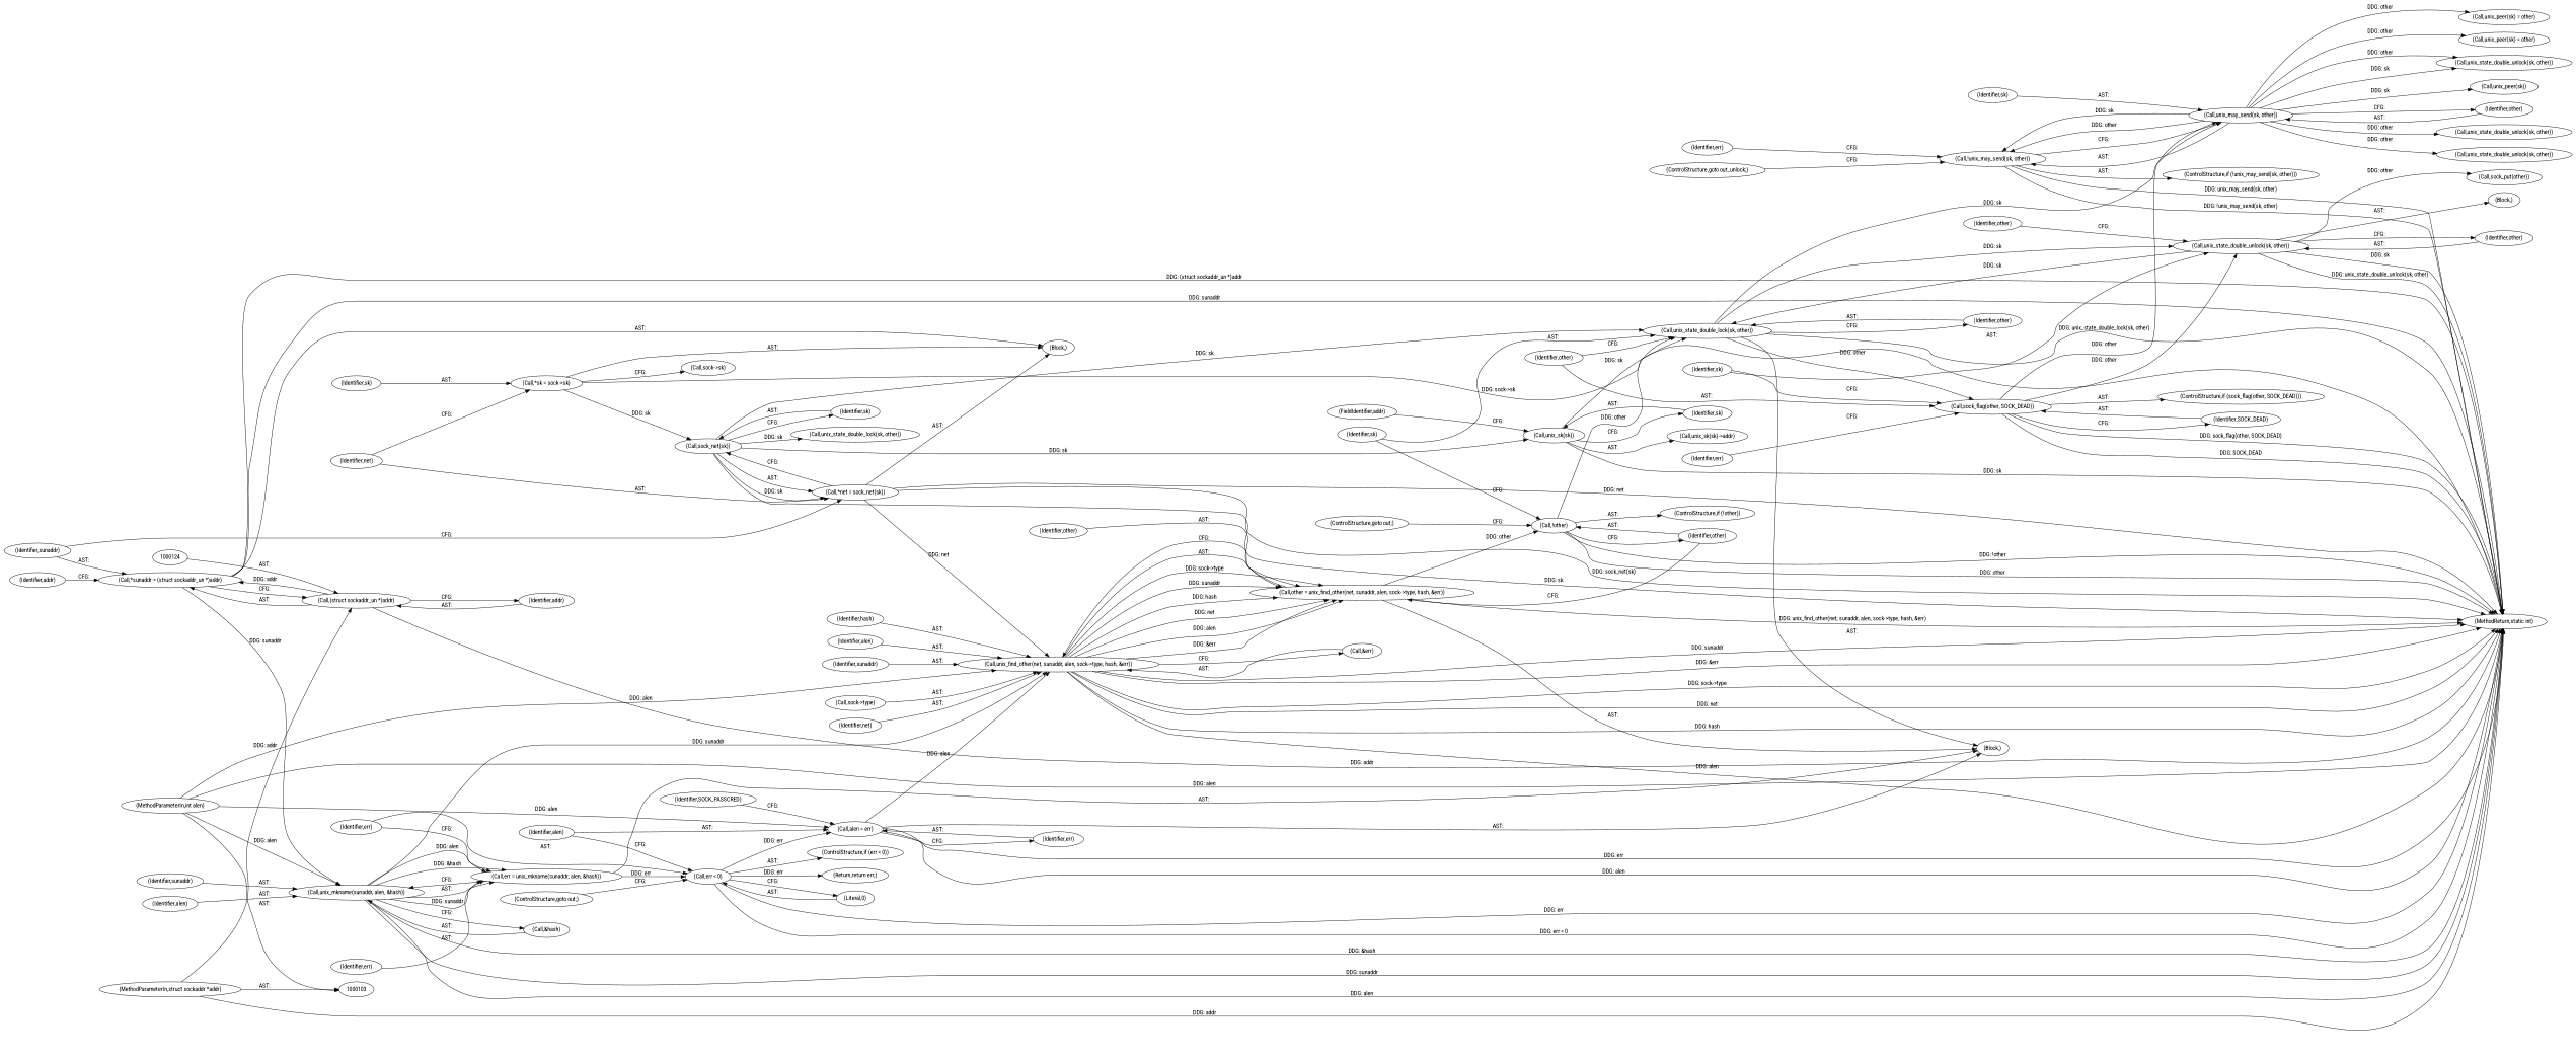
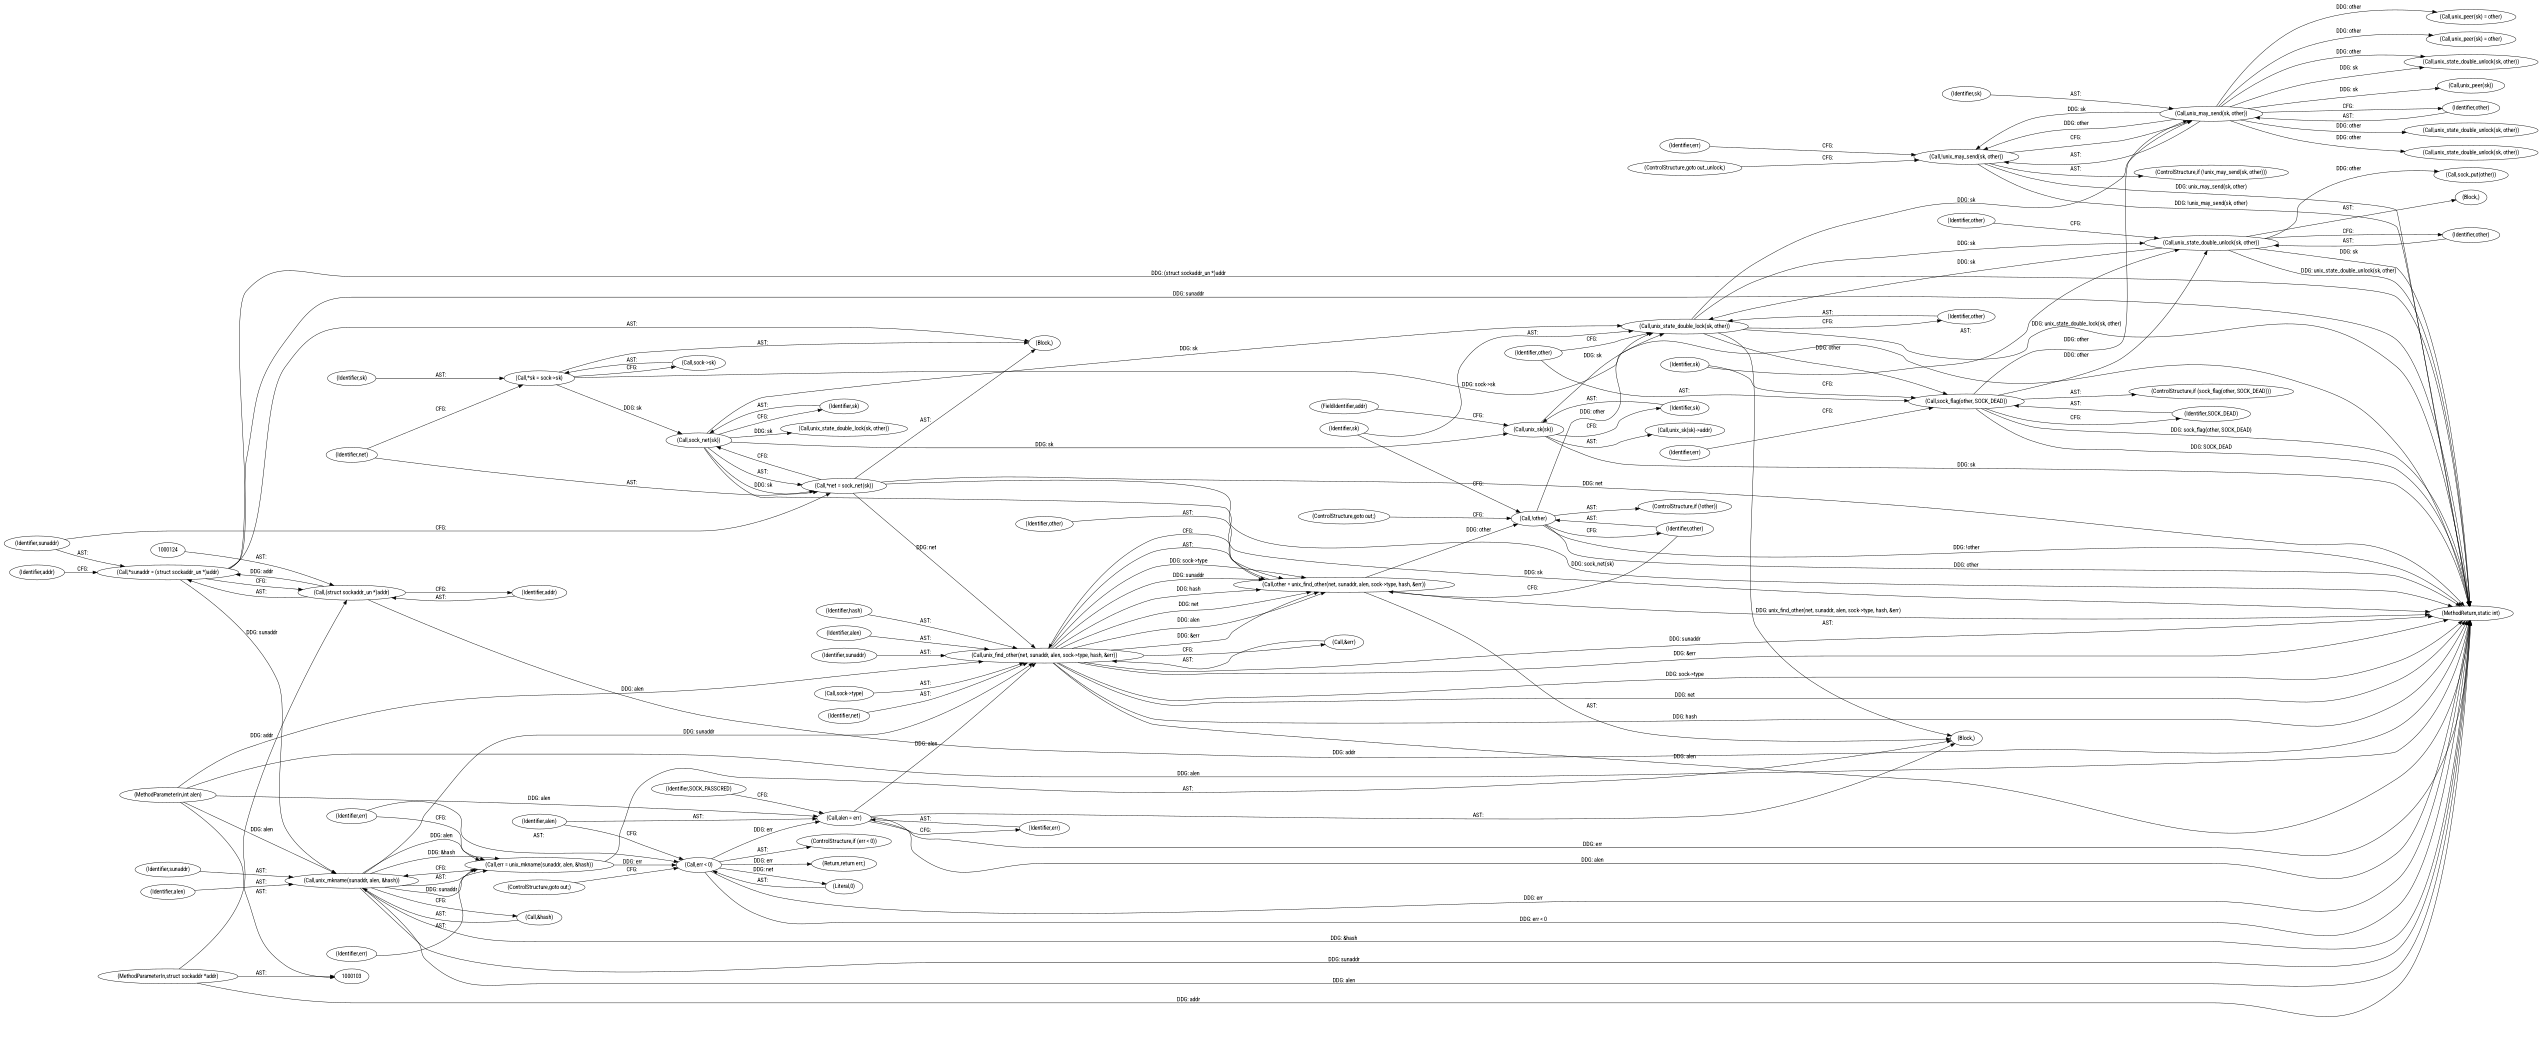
  digraph {
    fontname="Roboto Condensed"
    rankdir=LR
    node [fontname="Roboto Condensed"]
    edge [fontname="Roboto Condensed"]
    n1 [label="(Call,!unix_may_send(sk, other))"]
    n2 [label="(Call,unix_may_send(sk, other))"]
    n3 [label="(MethodReturn,static int)"]
    n4 [label="(ControlStructure,if (!unix_may_send(sk, other)))"]
    n5 [label="(Call,unix_state_double_unlock(sk, other))"]
    n6 [label="(Call,unix_state_double_unlock(sk, other))"]
    n7 [label="(Call,unix_state_double_unlock(sk, other))"]
    n8 [label="(Call,unix_peer(sk) = other)"]
    n9 [label="(Call,unix_peer(sk) = other)"]
    n10 [label="(Call,unix_peer(sk))"]
    n11 [label="(Identifier,other)"]
    n12 [label="(Call,unix_state_double_lock(sk, other))"]
    n13 [label="(Call,unix_state_double_unlock(sk, other))"]
    n14 [label="(Call,sock_flag(other, SOCK_DEAD))"]
    n15 [label="(Block,)"]
    n16 [label="(Identifier,other)"]
    n17 [label="(Block,)"]
    n18 [label="(Identifier,other)"]
    n19 [label="(Call,sock_put(other))"]
    n20 [label="(ControlStructure,if (sock_flag(other, SOCK_DEAD)))"]
    n21 [label="(Identifier,SOCK_DEAD)"]
    n22 [label="(Call,sock_net(sk))"]
    n23 [label="(Call,unix_sk(sk))"]
    n24 [label="(Call,*net = sock_net(sk))"]
    n25 [label="(Identifier,sk)"]
    n26 [label="(Call,unix_state_double_lock(sk, other))"]
    n27 [label="(Identifier,sk)"]
    n28 [label="(Call,unix_sk(sk)->addr)"]
    n29 [label="(Block,)"]
    n30 [label="(Call,unix_find_other(net, sunaddr, alen, sock->type, hash, &err))"]
    n31 [label="(Call,*sk = sock->sk)"]
    n32 [label="(Call,sock->sk)"]
    n33 [label="(Call,!other)"]
    n34 [label="(Identifier,other)"]
    n35 [label="(ControlStructure,if (!other))"]
    n36 [label="(Call,other = unix_find_other(net, sunaddr, alen, sock->type, hash, &err))"]
    n37 [label="(Call,&err)"]
    n38 [label="(Call,unix_mkname(sunaddr, alen, &hash))"]
    n39 [label="(Call,err = unix_mkname(sunaddr, alen, &hash))"]
    n40 [label="(Call,&hash)"]
    n41 [label="(Call,err < 0)"]
    n42 [label="(Call,*sunaddr = (struct sockaddr_un *)addr)"]
    n43 [label="(Call,(struct sockaddr_un *)addr)"]
    n44 [label="(Identifier,addr)"]
    n45 [label="(MethodParameterIn,struct sockaddr *addr)"]
    1000103
    n47 [label="(MethodParameterIn,int alen)"]
    n48 [label="(Call,alen = err)"]
    n49 [label="(Identifier,err)"]
    n50 [label="(Return,return err;)"]
    n51 [label="(Literal,0)"]
    n52 [label="(ControlStructure,if (err < 0))"]
    n53 [label="(Identifier,alen)"]
    n54 [label="(Identifier,sunaddr)"]
    n55 [label="(Identifier,SOCK_PASSCRED)"]
    n56 [label="(Identifier,net)"]
    n57 [label="(Identifier,sk)"]
    n58 [label="(ControlStructure,goto out;)"]
    n59 [label="(Identifier,sunaddr)"]
    n60 [label="(Call,sock->type)"]
    n61 [label="(Identifier,err)"]
    n62 [label="(Identifier,other)"]
    n63 [label="(ControlStructure,goto out;)"]
    n64 [label="(ControlStructure,goto out_unlock;)"]
    n65 [label="(Identifier,err)"]
    n66 [label="(Identifier,sunaddr)"]
    n67 [label="(Identifier,err)"]
    n68 [label="(Identifier,sk)"]
    n69 [label="(Identifier,addr)"]
    n70 [label="(Identifier,other)"]
    n71 [label="(Identifier,net)"]
    n72 [label="(Identifier,alen)"]
    n73 [label="(FieldIdentifier,addr)"]
    n74 [label="(Identifier,sk)"]
    n75 [label="(Identifier,hash)"]
    n76 [label="(Identifier,alen)"]
    n77 [label="(Identifier,sk)"]
    n78 [label="(Identifier,err)"]
    n79 [label="(Identifier,other)"]
    1000124
    n1 -> n2 [label="CFG: "]
    n1 -> n3 [label="DDG: unix_may_send(sk, other)"]
    n1 -> n3 [label="DDG: !unix_may_send(sk, other)"]
    n1 -> n4 [label="AST: "]
    n2 -> n1 [label="AST: "]
    n2 -> n1 [label="DDG: sk"]
    n2 -> n1 [label="DDG: other"]
    n2 -> n5 [label="DDG: other"]
    n2 -> n6 [label="DDG: sk"]
    n2 -> n6 [label="DDG: other"]
    n2 -> n7 [label="DDG: other"]
    n2 -> n8 [label="DDG: other"]
    n2 -> n9 [label="DDG: other"]
    n2 -> n10 [label="DDG: sk"]
    n2 -> n11 [label="CFG: "]
    n11 -> n2 [label="AST: "]
    n12 -> n2 [label="DDG: sk"]
    n12 -> n3 [label="DDG: unix_state_double_lock(sk, other)"]
    n12 -> n13 [label="DDG: sk"]
    n12 -> n14 [label="DDG: other"]
    n12 -> n15 [label="AST: "]
    n12 -> n16 [label="CFG: "]
    n13 -> n3 [label="DDG: unix_state_double_unlock(sk, other)"]
    n13 -> n3 [label="DDG: sk"]
    n13 -> n12 [label="DDG: sk"]
    n13 -> n17 [label="AST: "]
    n13 -> n18 [label="CFG: "]
    n13 -> n19 [label="DDG: other"]
    n14 -> n2 [label="DDG: other"]
    n14 -> n3 [label="DDG: SOCK_DEAD"]
    n14 -> n3 [label="DDG: sock_flag(other, SOCK_DEAD)"]
    n14 -> n13 [label="DDG: other"]
    n14 -> n20 [label="AST: "]
    n14 -> n21 [label="CFG: "]
    n16 -> n12 [label="AST: "]
    n18 -> n13 [label="AST: "]
    n21 -> n14 [label="AST: "]
    n22 -> n3 [label="DDG: sk"]
    n22 -> n12 [label="DDG: sk"]
    n22 -> n23 [label="DDG: sk"]
    n22 -> n24 [label="AST: "]
    n22 -> n24 [label="DDG: sk"]
    n22 -> n25 [label="CFG: "]
    n22 -> n26 [label="DDG: sk"]
    n23 -> n3 [label="DDG: sk"]
    n23 -> n12 [label="DDG: sk"]
    n23 -> n27 [label="CFG: "]
    n23 -> n28 [label="AST: "]
    n24 -> n3 [label="DDG: sock_net(sk)"]
    n24 -> n3 [label="DDG: net"]
    n24 -> n22 [label="CFG: "]
    n24 -> n29 [label="AST: "]
    n24 -> n30 [label="DDG: net"]
    n25 -> n22 [label="AST: "]
    n27 -> n23 [label="AST: "]
    n30 -> n3 [label="DDG: hash"]
    n30 -> n3 [label="DDG: alen"]
    n30 -> n3 [label="DDG: sock->type"]
    n30 -> n3 [label="DDG: net"]
    n30 -> n3 [label="DDG: sunaddr"]
    n30 -> n3 [label="DDG: &err"]
    n30 -> n36 [label="AST: "]
    n30 -> n36 [label="DDG: sock->type"]
    n30 -> n36 [label="DDG: sunaddr"]
    n30 -> n36 [label="DDG: hash"]
    n30 -> n36 [label="DDG: net"]
    n30 -> n36 [label="DDG: alen"]
    n30 -> n36 [label="DDG: &err"]
    n30 -> n37 [label="CFG: "]
    n31 -> n3 [label="DDG: sock->sk"]
    n31 -> n22 [label="DDG: sk"]
    n31 -> n29 [label="AST: "]
    n31 -> n32 [label="CFG: "]
+   n32 -> n31 [label="AST: "]
    n33 -> n3 [label="DDG: other"]
    n33 -> n3 [label="DDG: !other"]
    n33 -> n12 [label="DDG: other"]
    n33 -> n34 [label="CFG: "]
    n33 -> n35 [label="AST: "]
    n34 -> n33 [label="AST: "]
    n34 -> n36 [label="CFG: "]
    n36 -> n3 [label="DDG: unix_find_other(net, sunaddr, alen, sock->type, hash, &err)"]
    n36 -> n15 [label="AST: "]
    n36 -> n30 [label="CFG: "]
    n36 -> n33 [label="DDG: other"]
    n37 -> n30 [label="AST: "]
    n38 -> n3 [label="DDG: &hash"]
    n38 -> n3 [label="DDG: sunaddr"]
    n38 -> n3 [label="DDG: alen"]
    n38 -> n30 [label="DDG: sunaddr"]
    n38 -> n39 [label="AST: "]
    n38 -> n39 [label="DDG: sunaddr"]
    n38 -> n39 [label="DDG: alen"]
    n38 -> n39 [label="DDG: &hash"]
    n38 -> n40 [label="CFG: "]
    n39 -> n15 [label="AST: "]
    n39 -> n38 [label="CFG: "]
    n39 -> n41 [label="DDG: err"]
    n40 -> n38 [label="AST: "]
    n41 -> n3 [label="DDG: err < 0"]
    n41 -> n3 [label="DDG: err"]
    n41 -> n48 [label="DDG: err"]
    n41 -> n50 [label="DDG: err"]
-   n41 -> n51 [label="CFG: "]
+   n41 -> n51 [label="DDG: net"]
    n41 -> n52 [label="AST: "]
    n42 -> n3 [label="DDG: (struct sockaddr_un *)addr"]
    n42 -> n3 [label="DDG: sunaddr"]
    n42 -> n29 [label="AST: "]
    n42 -> n38 [label="DDG: sunaddr"]
    n42 -> n43 [label="CFG: "]
    n43 -> n3 [label="DDG: addr"]
    n43 -> n42 [label="AST: "]
    n43 -> n42 [label="DDG: addr"]
    n43 -> n44 [label="CFG: "]
    n44 -> n43 [label="AST: "]
    n45 -> n3 [label="DDG: addr"]
    n45 -> n43 [label="DDG: addr"]
    n45 -> 1000103 [label="AST: "]
    n47 -> n3 [label="DDG: alen"]
    n47 -> n30 [label="DDG: alen"]
    n47 -> n38 [label="DDG: alen"]
    n47 -> 1000103 [label="AST: "]
    n47 -> n48 [label="DDG: alen"]
    n48 -> n3 [label="DDG: alen"]
    n48 -> n3 [label="DDG: err"]
    n48 -> n15 [label="AST: "]
    n48 -> n30 [label="DDG: alen"]
    n48 -> n49 [label="CFG: "]
    n49 -> n48 [label="AST: "]
    n51 -> n41 [label="AST: "]
    n53 -> n38 [label="AST: "]
    n54 -> n30 [label="AST: "]
    n55 -> n48 [label="CFG: "]
    n56 -> n24 [label="AST: "]
    n56 -> n31 [label="CFG: "]
    n57 -> n12 [label="AST: "]
    n57 -> n33 [label="CFG: "]
    n58 -> n41 [label="CFG: "]
    n59 -> n38 [label="AST: "]
    n60 -> n30 [label="AST: "]
    n61 -> n39 [label="CFG: "]
    n61 -> n41 [label="AST: "]
    n62 -> n36 [label="AST: "]
    n63 -> n33 [label="CFG: "]
    n64 -> n1 [label="CFG: "]
    n65 -> n14 [label="CFG: "]
    n66 -> n24 [label="CFG: "]
    n66 -> n42 [label="AST: "]
    n67 -> n39 [label="AST: "]
    n68 -> n2 [label="AST: "]
    n69 -> n42 [label="CFG: "]
    n70 -> n13 [label="CFG: "]
    n71 -> n30 [label="AST: "]
    n72 -> n41 [label="CFG: "]
    n72 -> n48 [label="AST: "]
    n73 -> n23 [label="CFG: "]
    n74 -> n13 [label="AST: "]
    n74 -> n14 [label="CFG: "]
    n75 -> n30 [label="AST: "]
    n76 -> n30 [label="AST: "]
    n77 -> n31 [label="AST: "]
    n78 -> n1 [label="CFG: "]
    n79 -> n12 [label="CFG: "]
    n79 -> n14 [label="AST: "]
    1000124 -> n43 [label="AST: "]
  }
